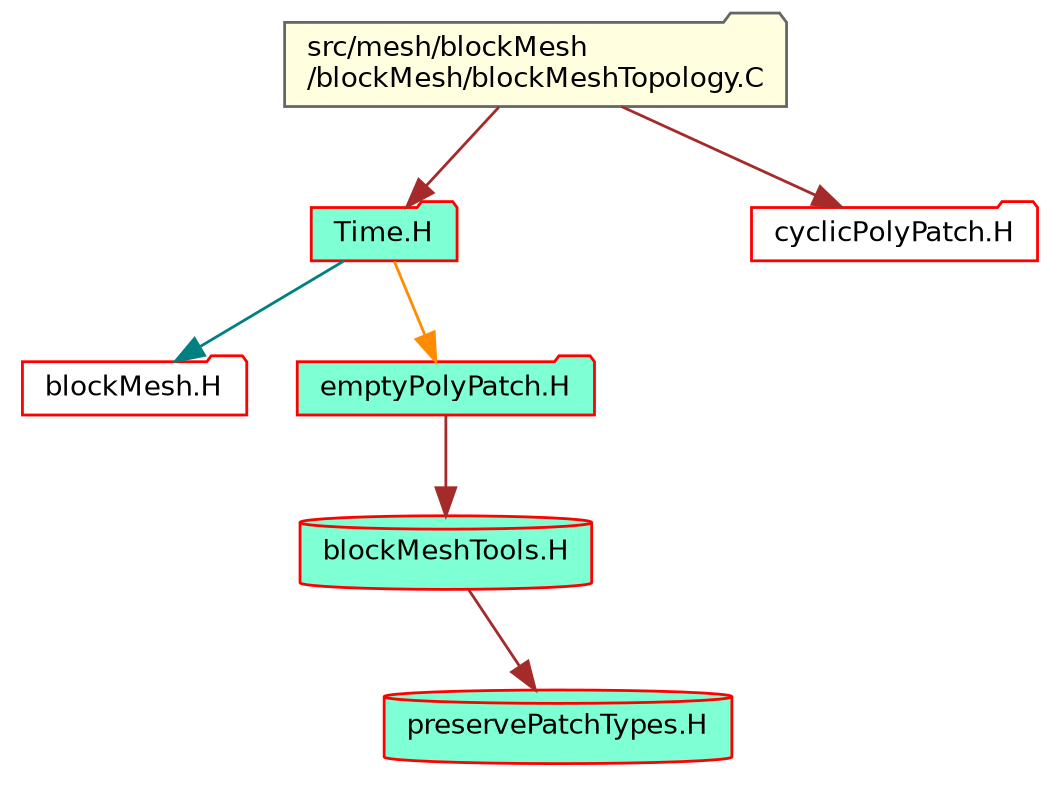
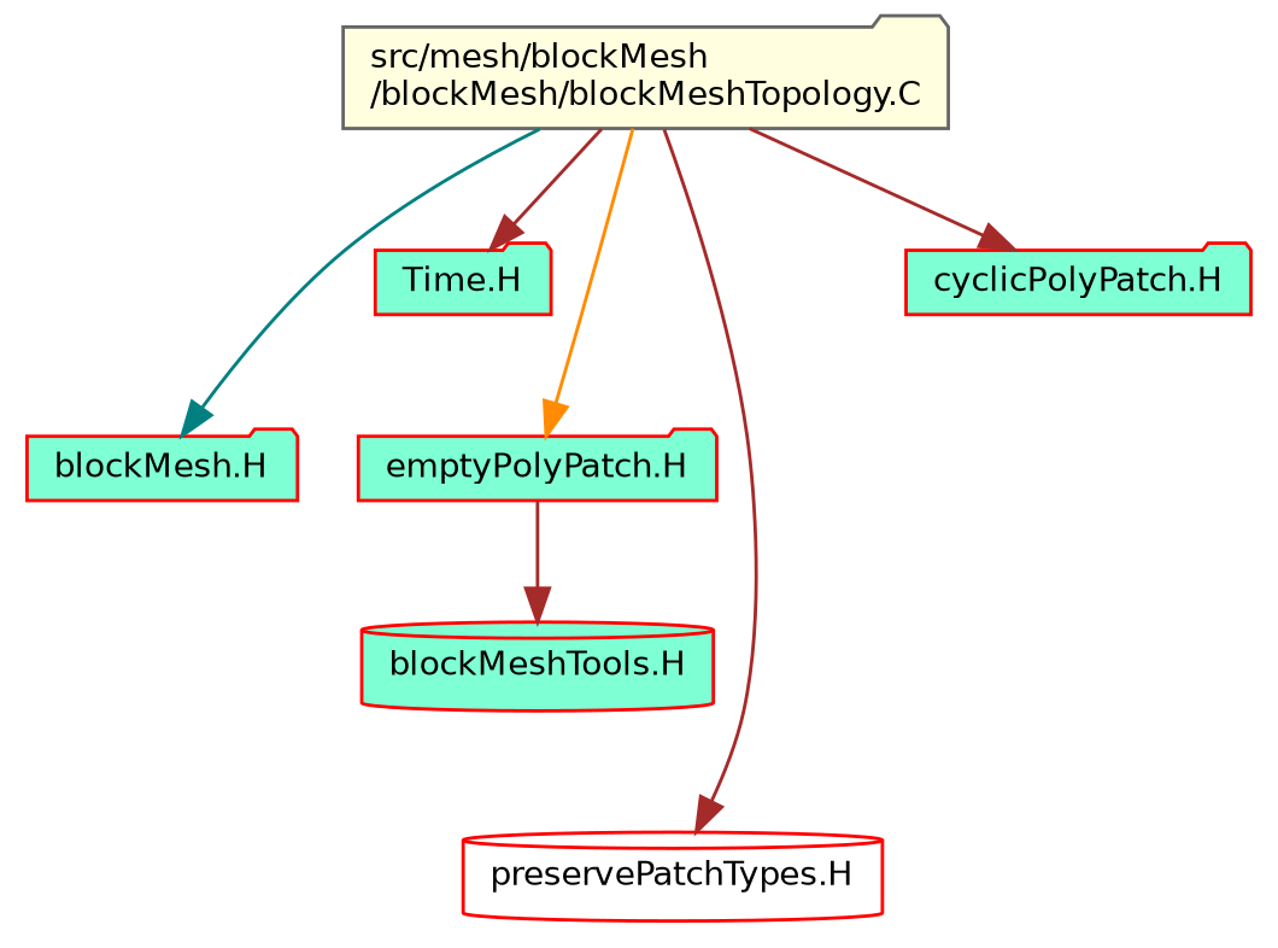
  digraph {
    node [color=red fillcolor=aquamarine fontname=Helvetica fontsize=10 shape=folder style=filled]
    edge [color=brown fontname=Helvetica fontsize=10 labelfontname=Helvetica labelfontsize=10 style=solid]
    n1 [color=gray40 fillcolor=lightyellow fontcolor=black height=0.2 label="src/mesh/blockMesh\l/blockMesh/blockMeshTopology.C" width=0.4]
-   n2 [fillcolor=white height=0.2 label="blockMesh.H" width=0.4]
+   n2 [height=0.2 label="blockMesh.H" width=0.4]
    n3 [height=0.2 label="Time.H" width=0.4]
-   n4 [height=0.2 label="preservePatchTypes.H" shape=cylinder width=0.4]
+   n4 [fillcolor=white height=0.2 label="preservePatchTypes.H" shape=cylinder width=0.4]
    n5 [height=0.2 label="emptyPolyPatch.H" width=0.4]
-   n6 [fillcolor=white height=0.2 label="cyclicPolyPatch.H" width=0.4]
+   n6 [height=0.2 label="cyclicPolyPatch.H" width=0.4]
    n7 [height=0.2 label="blockMeshTools.H" shape=cylinder width=0.4]
-   n3 -> n2 [color=teal]
+   n1 -> n2 [color=teal]
    n1 -> n3
-   n7 -> n4
-   n3 -> n5 [color=darkorange]
+   n1 -> n4
+   n1 -> n5 [color=darkorange]
    n1 -> n6
    n5 -> n7
  }
